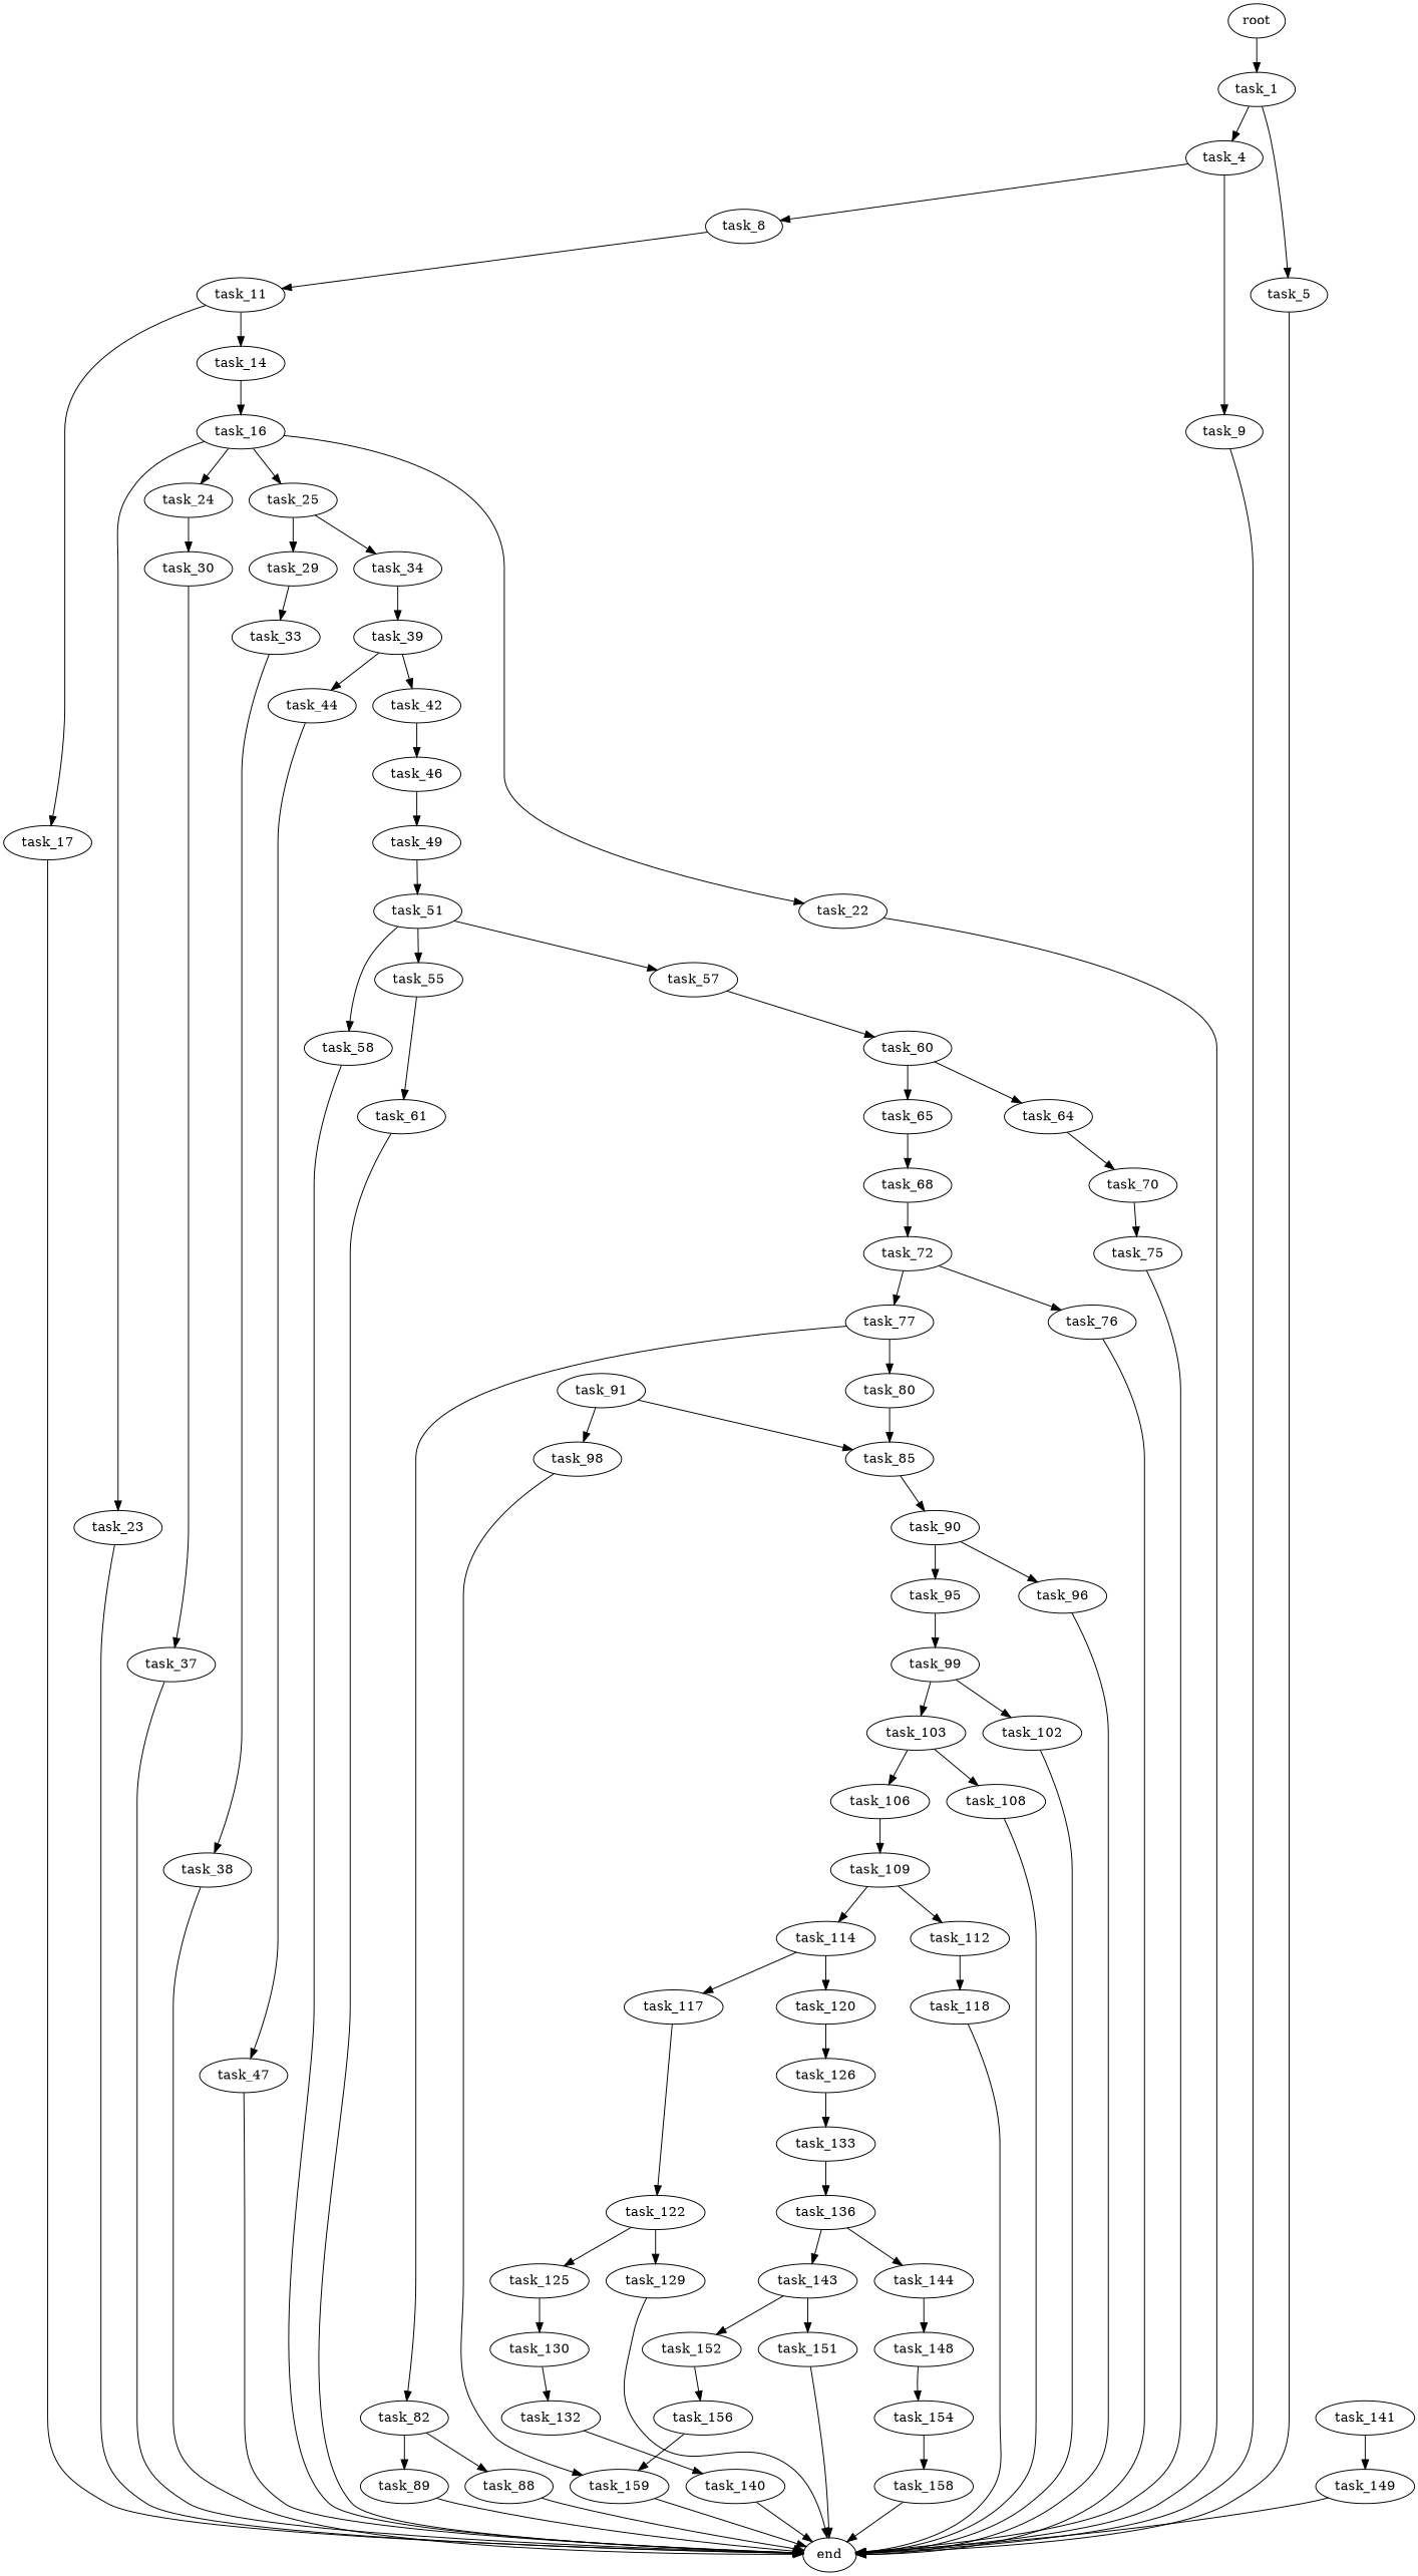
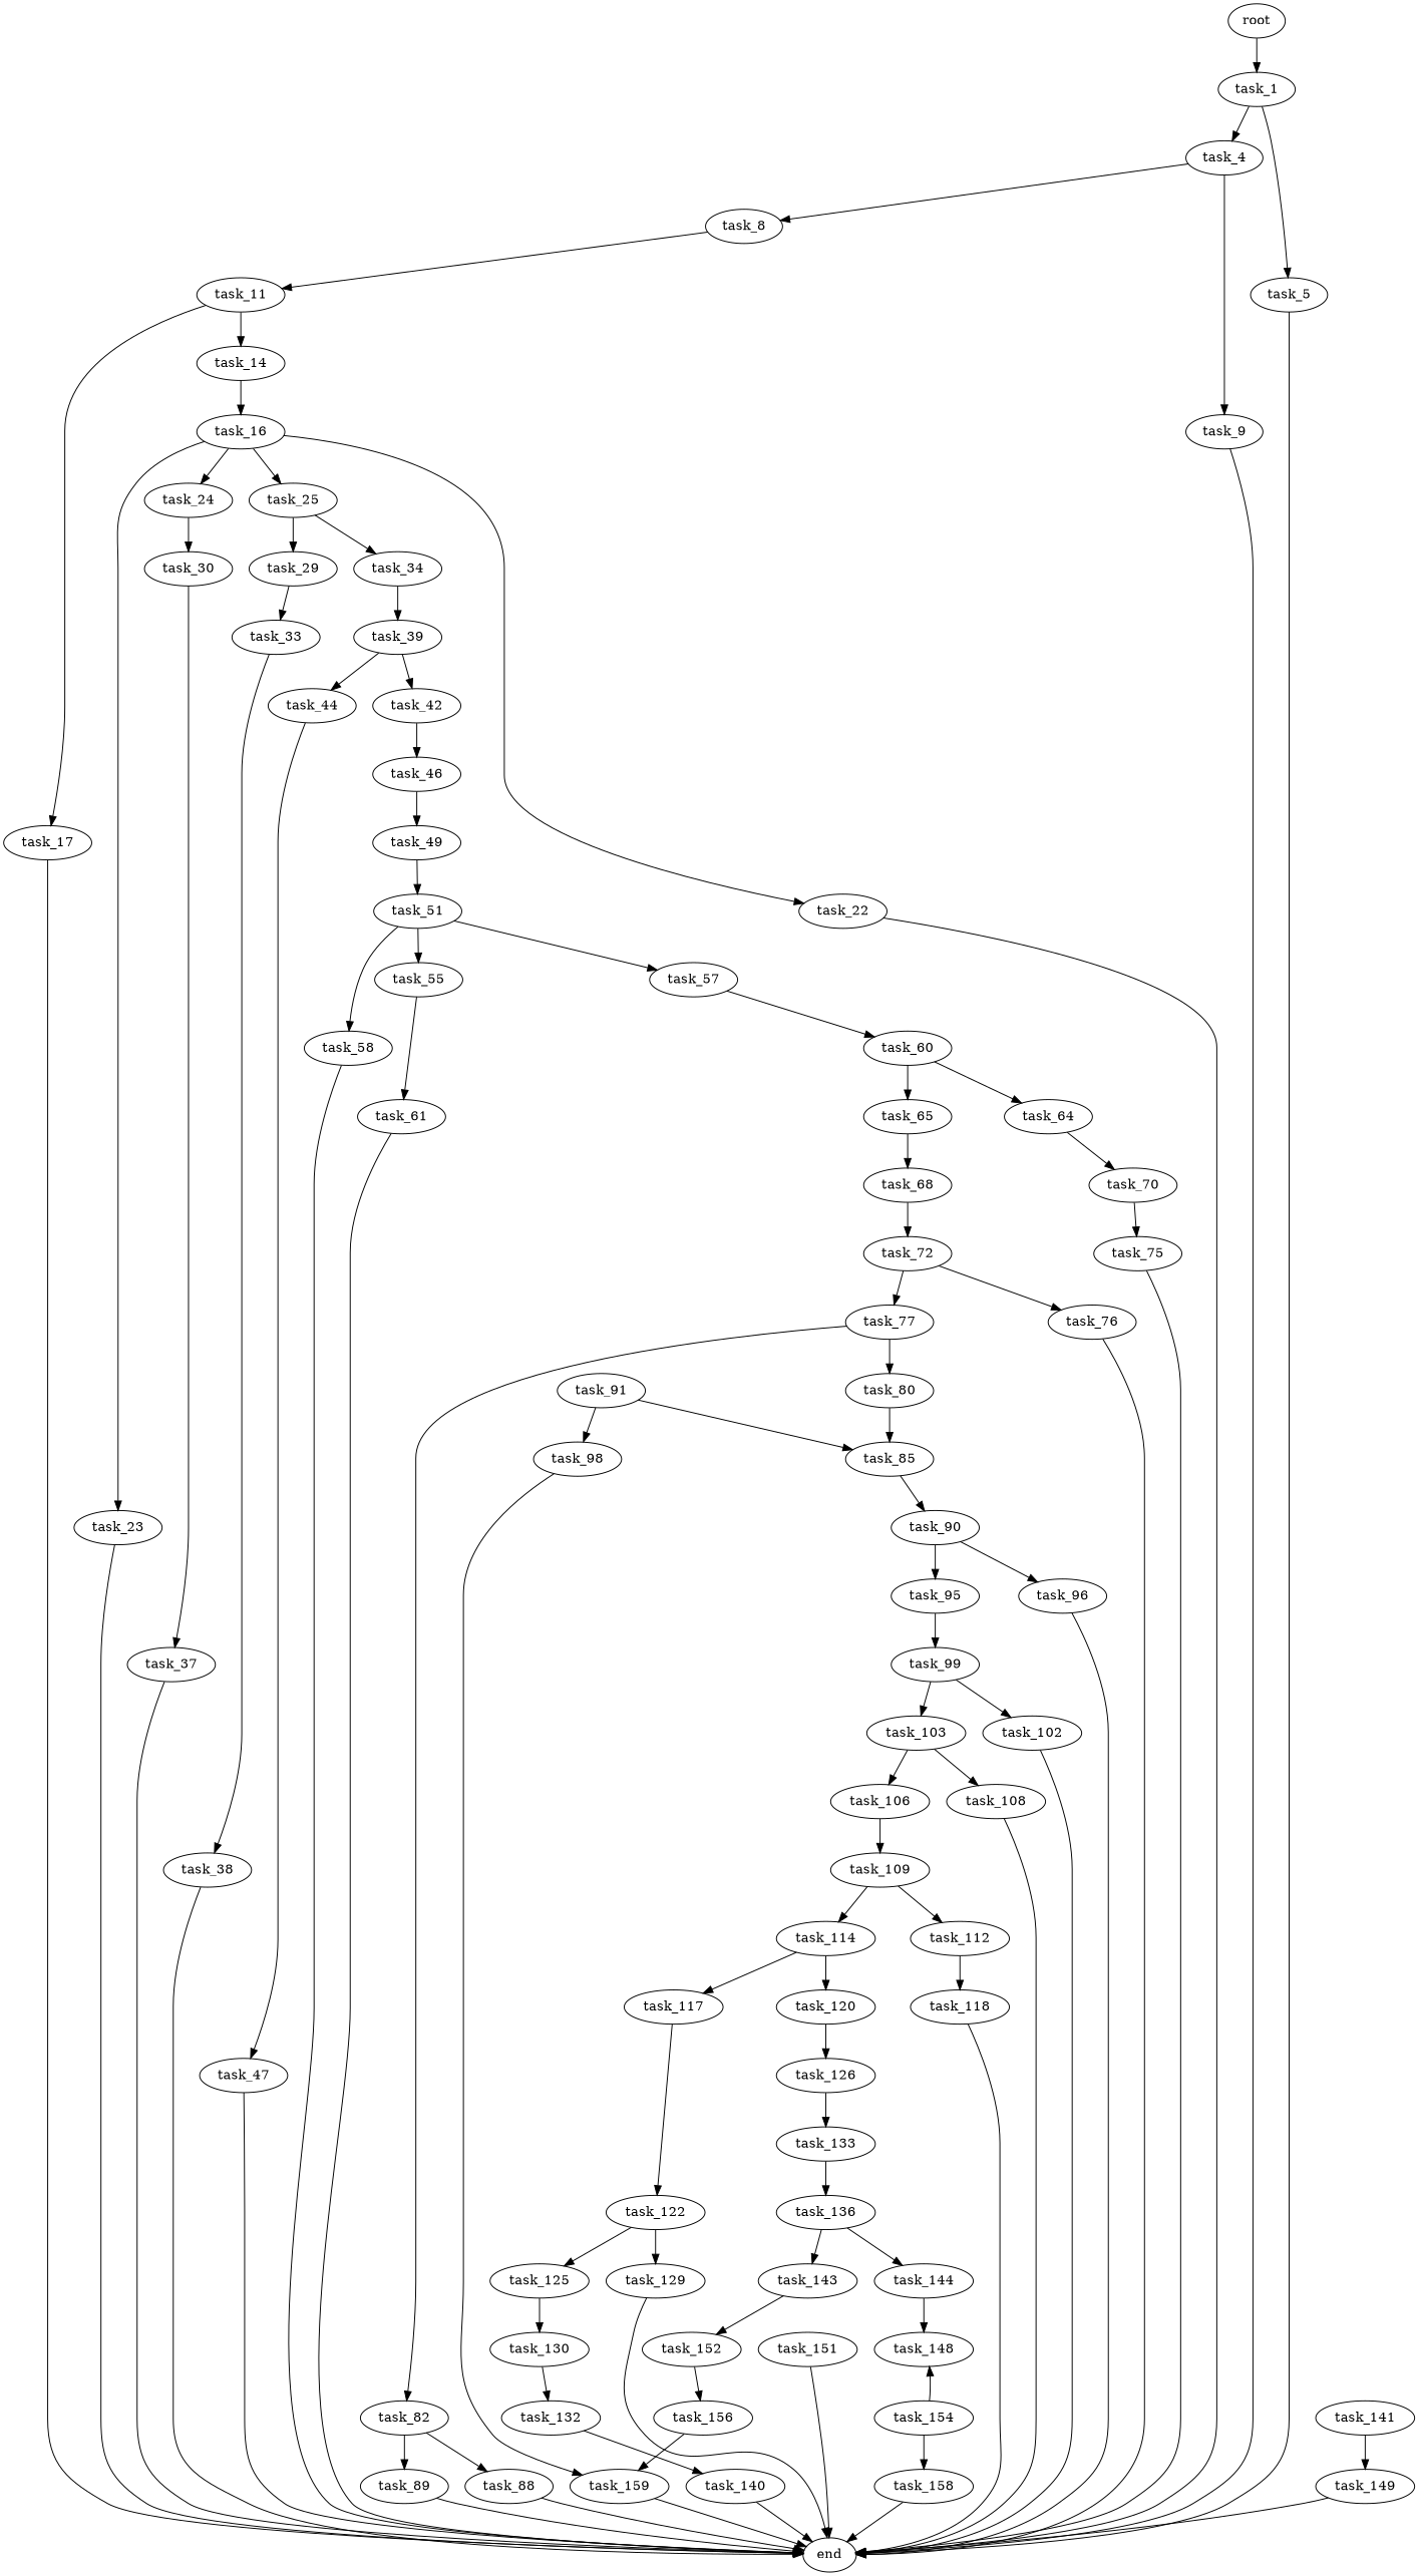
  digraph {
    root
    task_1
    task_4
    task_5
    task_8
    task_9
    end
    task_11
    task_14
    task_17
    task_16
    task_22
    task_23
    task_24
    task_25
    task_30
    task_29
    task_34
    task_37
    task_33
    task_39
    task_38
    task_42
    task_44
    task_46
    task_47
    task_49
    task_51
    task_55
    task_57
    task_58
    task_61
    task_60
    task_64
    task_65
    task_70
    task_68
    task_75
    task_72
    task_76
    task_77
    task_80
    task_82
    task_85
    task_88
    task_89
    task_90
    task_95
    task_96
    task_91
    task_98
    task_99
    task_159
    task_102
    task_103
    task_106
    task_108
    task_109
    task_112
    task_114
    task_118
    task_117
    task_120
    task_122
    task_126
    task_125
    task_129
    task_133
    task_130
    task_136
    task_132
    task_140
    task_143
    task_144
    task_141
    task_149
    task_151
    task_152
    task_148
    task_156
    task_154
    task_158
    root -> task_1
    task_1 -> task_4
    task_1 -> task_5
    task_4 -> task_8
    task_4 -> task_9
    task_5 -> end
    task_8 -> task_11
    task_9 -> end
    task_11 -> task_14
    task_11 -> task_17
    task_14 -> task_16
    task_17 -> end
    task_16 -> task_22
    task_16 -> task_23
    task_16 -> task_24
    task_16 -> task_25
    task_22 -> end
    task_23 -> end
    task_24 -> task_30
    task_25 -> task_29
    task_25 -> task_34
    task_30 -> task_37
    task_29 -> task_33
    task_34 -> task_39
    task_37 -> end
    task_33 -> task_38
    task_39 -> task_42
    task_39 -> task_44
    task_38 -> end
    task_42 -> task_46
    task_44 -> task_47
    task_46 -> task_49
    task_47 -> end
    task_49 -> task_51
    task_51 -> task_55
    task_51 -> task_57
    task_51 -> task_58
    task_55 -> task_61
    task_57 -> task_60
    task_58 -> end
    task_61 -> end
    task_60 -> task_64
    task_60 -> task_65
    task_64 -> task_70
    task_65 -> task_68
    task_70 -> task_75
    task_68 -> task_72
    task_75 -> end
    task_72 -> task_76
    task_72 -> task_77
    task_76 -> end
    task_77 -> task_80
    task_77 -> task_82
    task_80 -> task_85
    task_82 -> task_88
    task_82 -> task_89
    task_85 -> task_90
    task_88 -> end
    task_89 -> end
    task_90 -> task_95
    task_90 -> task_96
    task_95 -> task_99
    task_96 -> end
    task_91 -> task_85
    task_91 -> task_98
    task_98 -> task_159
    task_99 -> task_102
    task_99 -> task_103
    task_159 -> end
    task_102 -> end
    task_103 -> task_106
    task_103 -> task_108
    task_106 -> task_109
    task_108 -> end
    task_109 -> task_112
    task_109 -> task_114
    task_112 -> task_118
    task_114 -> task_117
    task_114 -> task_120
    task_118 -> end
    task_117 -> task_122
    task_120 -> task_126
    task_122 -> task_125
    task_122 -> task_129
    task_126 -> task_133
    task_125 -> task_130
    task_129 -> end
    task_133 -> task_136
    task_130 -> task_132
    task_136 -> task_143
    task_136 -> task_144
    task_132 -> task_140
    task_140 -> end
-   task_143 -> task_151
    task_143 -> task_152
    task_144 -> task_148
    task_141 -> task_149
    task_149 -> end
    task_151 -> end
    task_152 -> task_156
-   task_148 -> task_154
+   task_154 -> task_148
    task_156 -> task_159
    task_154 -> task_158
    task_158 -> end
  }
